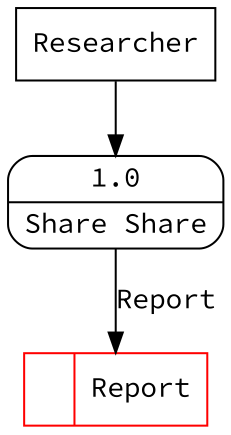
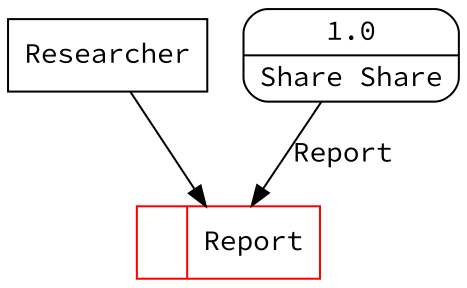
  digraph {
    fontname="Source Code Pro"
    node [fontname="Source Code Pro"]
    edge [fontname="Source Code Pro"]
    n1 [color=red label="<f0>  |<f1> Report " shape=record]
    n2 [label=Researcher shape=box]
    n3 [label="{<f0> 1.0|<f1> Share Share }" shape=Mrecord]
-   n2 -> n3
+   n2 -> n1
    n3 -> n1 [label=Report]
  }
